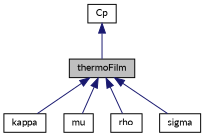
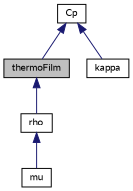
  digraph {
    fontname=Lato
    rankdir=TB
    node [color=black fontname=Lato fontsize=10 shape=record]
    edge [color=midnightblue dir=back fontname=Lato fontsize=10 labelfontname=FreeSans labelfontsize=10 style=solid]
    n1 [fillcolor=grey75 fontcolor=black height=0.2 label=thermoFilm style=filled width=0.4]
    n2 [height=0.2 label=kappa width=0.4]
    n3 [height=0.2 label=mu width=0.4]
    n4 [height=0.2 label=rho width=0.4]
-   n5 [height=0.2 label=sigma width=0.4]
    n6 [height=0.2 label=Cp width=0.4]
-   n1 -> n2
-   n1 -> n3
+   n6 -> n2
+   n4 -> n3
    n1 -> n4
-   n1 -> n5
    n6 -> n1
  }
